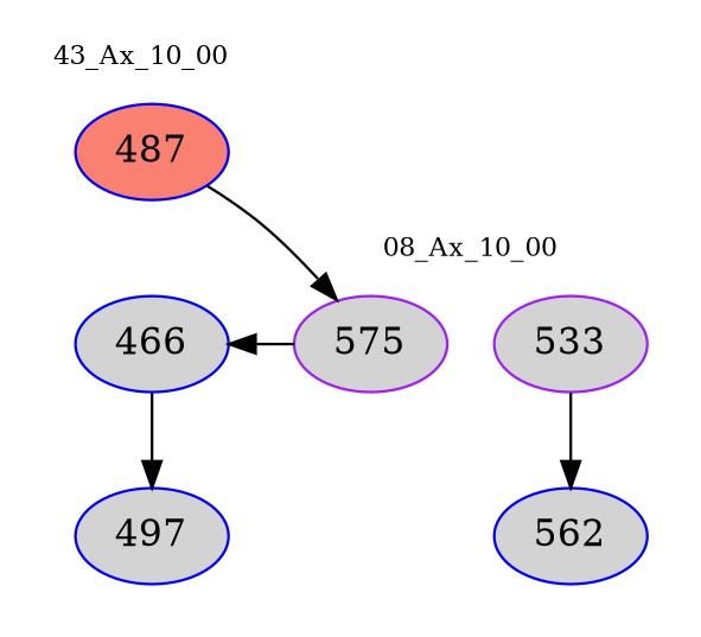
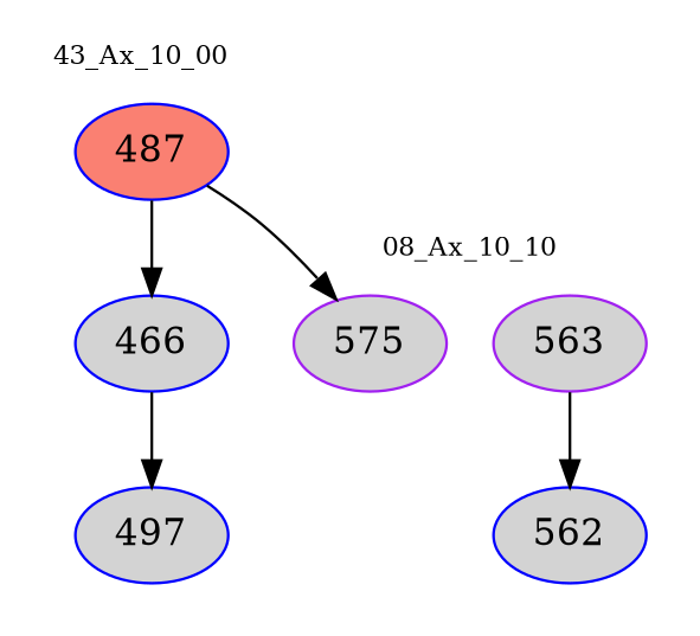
  digraph {
    node [color=blue fillcolor=lightgrey style=filled]
    edge [color=black]
    n1 [fillcolor=salmon label=487]
    n2 [label=466]
    n3 [label=497]
-   n4 [color=purple label=533]
+   n4 [color=purple label=563]
    n5 [label=562]
    n6 [color=purple label=575]
    subgraph cluster_1 {
      color=white
      fontsize=10
      label="43_Ax_10_00"
      n1
      n2
      n3
    }
    subgraph cluster_2 {
      color=white
      fontsize=10
-     label="08_Ax_10_00"
+     label="08_Ax_10_10"
      n4
      n5
      n6
    }
-   n6 -> n2
+   n1 -> n2
    n1 -> n6
    n2 -> n3
    n4 -> n5
  }
